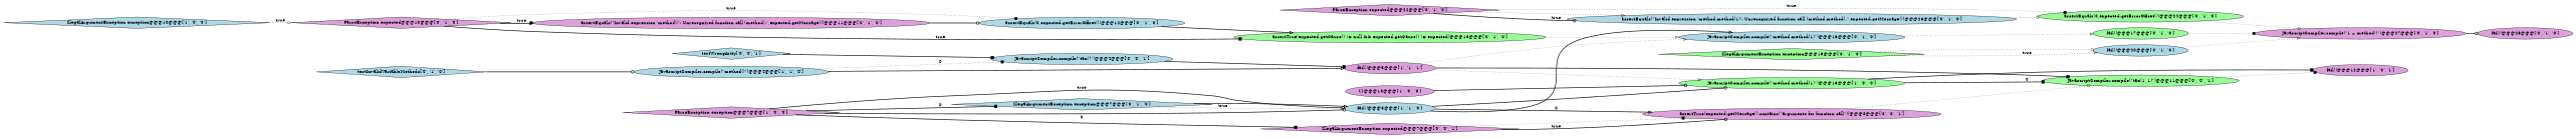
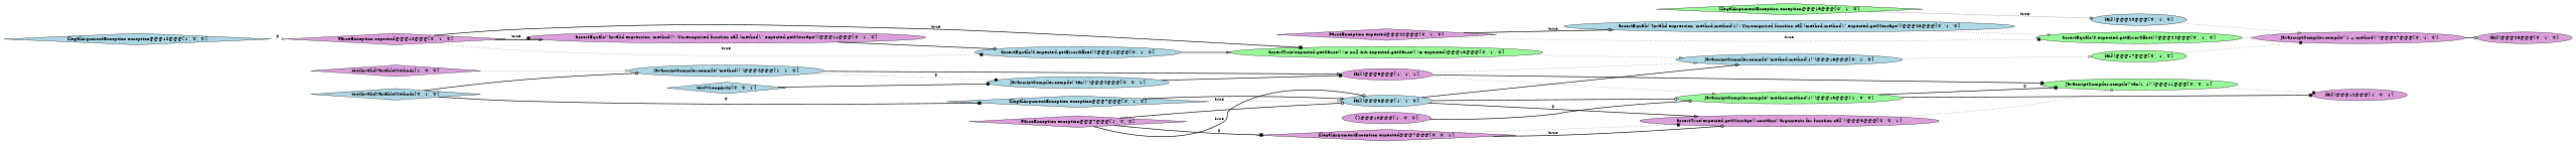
  digraph {
    rankdir=LR
    node [fillcolor=plum shape=ellipse style=filled]
    edge [arrowhead=onormal style=bold]
    n1 [fillcolor=lightblue label="testWrongArity['0', '0', '1']" shape=diamond]
    n2 [fillcolor=lightblue label="JavascriptCompiler.compile(\"tan()\")@@@4@@@['0', '0', '1']"]
    n3 [label="fail()@@@5@@@['1', '1', '1']"]
    n4 [fillcolor=palegreen label="JavascriptCompiler.compile(\"method.method(1)\")@@@13@@@['1', '0', '0']"]
    n5 [fillcolor=lightblue label="JavascriptCompiler.compile(\"method.method(1)\")@@@16@@@['0', '1', '0']"]
    n6 [fillcolor=palegreen label="JavascriptCompiler.compile(\"tan(1, 1)\")@@@11@@@['0', '0', '1']"]
    n7 [fillcolor=palegreen label="assertEquals(0,expected.getErrorOffset())@@@24@@@['0', '1', '0']"]
    n8 [label="JavascriptCompiler.compile(\"1 + method()\")@@@27@@@['0', '1', '0']"]
    n9 [label="fail()@@@28@@@['0', '1', '0']"]
    n10 [fillcolor=lightblue label="JavascriptCompiler.compile(\"method()\")@@@4@@@['1', '1', '0']"]
    n11 [label="{}@@@10@@@['1', '0', '0']"]
    n12 [label="fail()@@@12@@@['1', '0', '1']"]
    n13 [fillcolor=palegreen label="fail()@@@17@@@['0', '1', '0']"]
    n14 [fillcolor=lightblue label="IllegalArgumentException exception@@@7@@@['0', '1', '0']" shape=diamond]
    n15 [fillcolor=lightblue label="fail()@@@8@@@['1', '1', '0']"]
    n16 [label="assertTrue(expected.getMessage().contains(\"arguments for function call\"))@@@8@@@['0', '0', '1']"]
    n17 [fillcolor=lightblue label="testInvalidVariableMethods['0', '1', '0']" shape=diamond]
    n18 [fillcolor=lightblue label="assertEquals(\"Invalid expression 'method.method(1)': Unrecognized function call (method.method).\",expected.getMessage())@@@23@@@['0', '1', '0']"]
    n19 [fillcolor=lightblue label="fail()@@@20@@@['0', '1', '0']"]
    n20 [fillcolor=lightblue label="assertEquals(0,expected.getErrorOffset())@@@12@@@['0', '1', '0']"]
    n21 [fillcolor=palegreen label="assertTrue(expected.getCause() != null && expected.getCause() != expected)@@@13@@@['0', '1', '0']"]
+   n22 [label="testInvalidVariableMethods['1', '0', '0']" shape=diamond]
    n23 [label="ParseException expected@@@22@@@['0', '1', '0']" shape=diamond]
    n24 [label="assertEquals(\"Invalid expression 'method()': Unrecognized function call (method).\",expected.getMessage())@@@11@@@['0', '1', '0']"]
    n25 [label="ParseException exception@@@7@@@['1', '0', '0']" shape=diamond]
    n26 [label="IllegalArgumentException expected@@@7@@@['0', '0', '1']" shape=diamond]
    n27 [fillcolor=lightblue label="IllegalArgumentException exception@@@10@@@['1', '0', '0']" shape=diamond]
    n28 [label="ParseException expected@@@10@@@['0', '1', '0']" shape=diamond]
    n29 [fillcolor=palegreen label="IllegalArgumentException exception@@@19@@@['0', '1', '0']" shape=diamond]
    n1 -> n2 [arrowhead=box]
    n2 -> n3 [arrowhead=box]
    n3 -> n4 [style=dotted]
    n3 -> n5 [style=dotted]
    n3 -> n6 [arrowhead=box]
    n4 -> n6 [arrowhead=box label=0]
    n4 -> n12 [arrowhead=box]
    n5 -> n13 [style=dotted]
    n6 -> n12 [arrowhead=box style=dotted]
    n7 -> n8 [arrowhead=odot style=dotted]
    n8 -> n9 [arrowhead=odot]
    n10 -> n2 [arrowhead=box label=0 style=dotted]
    n10 -> n3
    n11 -> n4 [arrowhead=odot]
    n13 -> n8 [arrowhead=box style=dotted]
    n14 -> n15 [label=true style=dotted]
    n14 -> n15
    n15 -> n4 [arrowhead=odot]
    n15 -> n5
    n15 -> n16 [label=0]
    n16 -> n6 [arrowhead=odot style=dotted]
    n17 -> n10 [arrowhead=odot]
    n18 -> n7 [arrowhead=odot style=dotted]
    n19 -> n8 [style=dotted]
    n20 -> n21
    n21 -> n5 [style=dotted]
+   n22 -> n10 [style=dotted]
    n23 -> n7 [arrowhead=box label=true style=dotted]
    n23 -> n18 [style=dotted]
    n23 -> n18 [arrowhead=odot label=true]
    n24 -> n20 [arrowhead=odot]
-   n25 -> n14 [arrowhead=box label=0]
+   n17 -> n14 [arrowhead=box label=0]
    n25 -> n15 [arrowhead=odot label=true]
    n25 -> n15 [arrowhead=odot]
    n25 -> n26 [arrowhead=box label=0]
    n26 -> n16 [arrowhead=odot label=true]
    n26 -> n16 [arrowhead=box style=dotted]
-   n27 -> n28 [label=true style=dotted]
+   n27 -> n28 [label=0 style=dotted]
    n28 -> n20 [arrowhead=box label=true style=dotted]
    n28 -> n21 [arrowhead=box label=true]
    n28 -> n24 [arrowhead=box label=true style=dotted]
    n28 -> n24
    n29 -> n19 [arrowhead=odot style=dotted]
    n29 -> n19 [label=true style=dotted]
  }
